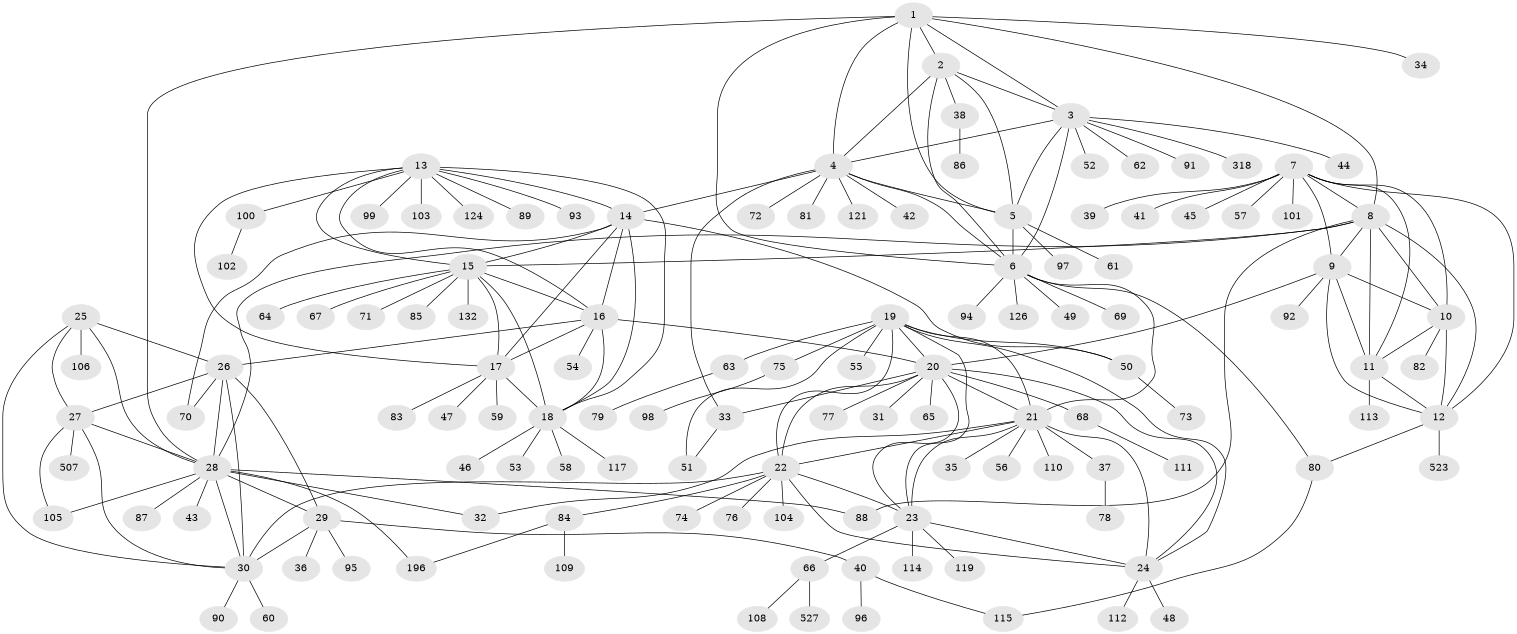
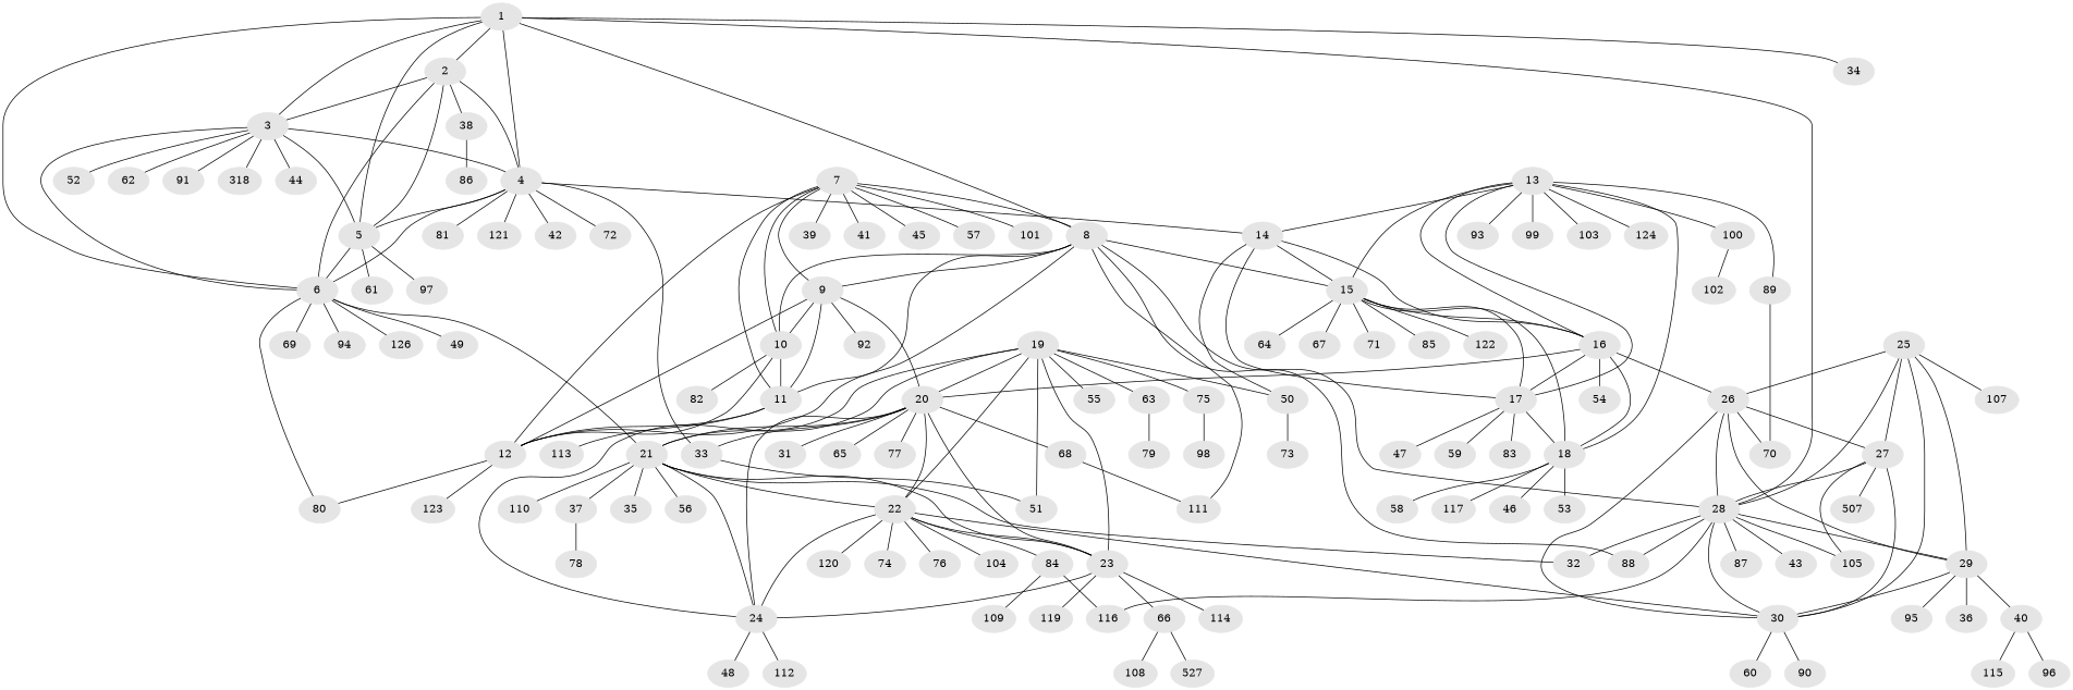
  graph {
    node [color=gray90 style=filled]
    1
    2
    3
    4
    5
    6
    8
    28
    34
    38
    44
    52
    62
    91
    n15 [label=318]
    14
    33
    42
    72
    81
    121
    61
    97
    21
    49
    69
    80
    94
    126
    9
    10
    11
    12
    15
    88
    111
    32
    30
    29
    43
    87
    105
-   116 [label=196]
+   116
    86
    16
    17
    18
    50
    70
    51
    22
    23
    24
    35
    37
    56
    110
    115
    7
    39
    41
    45
    57
    101
    20
    92
    82
    113
-   123 [label=523]
+   123
    64
    67
    71
    85
-   122 [label=132]
+   122
    31
    65
    68
    77
    13
    89
    93
    99
    100
    103
    124
    26
    54
    47
    59
    83
    46
    53
    58
    117
    102
    73
    27
    19
    55
    63
    75
    74
    76
    84
    104
+   120
    66
    114
    119
    48
    112
    79
    98
    78
    60
    90
    109
    108
    n119 [label=527]
    25
-   106
+   106 [label=107]
    n122 [label=507]
    36
    40
    95
    96
    1 -- 2
    1 -- 3
    1 -- 4
    1 -- 5
    1 -- 6
    1 -- 8
    1 -- 28
    1 -- 34
    2 -- 3
    2 -- 4
    2 -- 5
    2 -- 6
    2 -- 38
    3 -- 4
    3 -- 5
    3 -- 6
    3 -- 44
    3 -- 52
    3 -- 62
    3 -- 91
    3 -- n15
    4 -- 5
    4 -- 6
    4 -- 14
    4 -- 33
    4 -- 42
    4 -- 72
    4 -- 81
    4 -- 121
    5 -- 6
    5 -- 61
    5 -- 97
    6 -- 21
    6 -- 49
    6 -- 69
    6 -- 80
    6 -- 94
    6 -- 126
    8 -- 28
    8 -- 9
    8 -- 10
    8 -- 11
    8 -- 12
    8 -- 15
    8 -- 88
+   8 -- 111
    28 -- 88
    28 -- 32
    28 -- 30
    28 -- 29
    28 -- 43
    28 -- 87
    28 -- 105
    28 -- 116
    38 -- 86
    14 -- 15
    14 -- 16
    14 -- 17
-   14 -- 18
    14 -- 50
-   14 -- 70
+   89 -- 70
    33 -- 51
    21 -- 32
    21 -- 22
    21 -- 23
    21 -- 24
    21 -- 35
    21 -- 37
    21 -- 56
    21 -- 110
-   80 -- 115
    9 -- 10
    9 -- 11
    9 -- 12
    9 -- 20
    9 -- 92
    10 -- 11
    10 -- 12
    10 -- 82
    11 -- 12
    11 -- 113
    12 -- 80
    12 -- 123
    15 -- 16
    15 -- 17
    15 -- 18
    15 -- 64
    15 -- 67
    15 -- 71
    15 -- 85
    15 -- 122
    30 -- 60
    30 -- 90
    29 -- 30
    29 -- 36
    29 -- 40
    29 -- 95
    16 -- 17
    16 -- 18
    16 -- 20
    16 -- 26
    16 -- 54
    17 -- 18
    17 -- 47
    17 -- 59
    17 -- 83
    18 -- 46
    18 -- 53
    18 -- 58
    18 -- 117
    50 -- 73
    22 -- 30
    22 -- 23
    22 -- 24
    22 -- 74
    22 -- 76
    22 -- 84
    22 -- 104
+   22 -- 120
    23 -- 24
    23 -- 66
    23 -- 114
    23 -- 119
    24 -- 48
    24 -- 112
    37 -- 78
    7 -- 8
    7 -- 9
    7 -- 10
    7 -- 11
    7 -- 12
    7 -- 39
    7 -- 41
    7 -- 45
    7 -- 57
    7 -- 101
    20 -- 33
    20 -- 21
    20 -- 22
    20 -- 23
    20 -- 24
    20 -- 31
    20 -- 65
    20 -- 68
    20 -- 77
    68 -- 111
    13 -- 14
    13 -- 15
    13 -- 16
    13 -- 17
    13 -- 18
    13 -- 89
    13 -- 93
    13 -- 99
    13 -- 100
    13 -- 103
    13 -- 124
    100 -- 102
    26 -- 28
    26 -- 30
    26 -- 29
    26 -- 70
    26 -- 27
    27 -- 28
    27 -- 30
    27 -- 105
    27 -- n122
    19 -- 21
    19 -- 50
    19 -- 51
    19 -- 22
    19 -- 23
    19 -- 24
    19 -- 20
    19 -- 55
    19 -- 63
    19 -- 75
    63 -- 79
    75 -- 98
    84 -- 116
    84 -- 109
    66 -- 108
    66 -- n119
    25 -- 28
    25 -- 30
+   25 -- 29
    25 -- 26
    25 -- 27
    25 -- 106
    40 -- 115
    40 -- 96
  }
